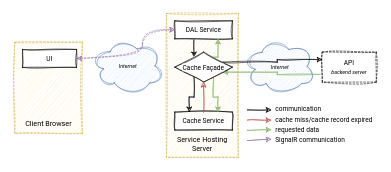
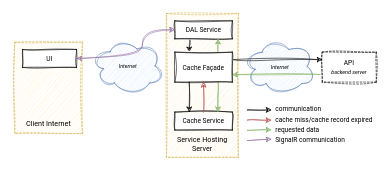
  <mxCell id="0" />
  <mxCell id="1" parent="0" />
  <mxCell id="2" value="" style="rounded=0;whiteSpace=wrap;html=1;fontFamily=Helvetica;fontSize=11;fontColor=default;labelBackgroundColor=default;fillColor=none;strokeColor=none;" parent="1" vertex="1"><mxGeometry x="20.5" y="20" width="609" height="245" as="geometry" /></mxCell>
  <mxCell id="3" value="Internet" style="ellipse;shape=cloud;whiteSpace=wrap;html=1;rounded=0;sketch=1;jiggle=2;curveFitting=1;strokeColor=#6c8ebf;align=center;verticalAlign=middle;fontFamily=Roboto;fontSize=9;labelBackgroundColor=none;fillColor=#dae8fc;fontSource=https%3A%2F%2Ffonts.googleapis.com%2Fcss%3Ffamily%3DRoboto;fontStyle=2;spacingTop=3;" parent="1" vertex="1"><mxGeometry x="406" y="63.25" width="121" height="94.5" as="geometry" /></mxCell>
  <mxCell id="4" value="&lt;div&gt;&lt;font data-font-src=&quot;https://fonts.googleapis.com/css?family=Roboto&quot; face=&quot;Roboto&quot;&gt;Service Hosting Server&lt;br&gt;&lt;/font&gt;&lt;/div&gt;" style="rounded=0;whiteSpace=wrap;html=1;fillColor=#fff2cc;strokeColor=#d6b656;dashed=1;align=center;verticalAlign=bottom;spacing=7;strokeWidth=1;sketch=1;curveFitting=1;jiggle=2;" parent="1" vertex="1"><mxGeometry x="277" y="22" width="120" height="240" as="geometry" /></mxCell>
- <mxCell id="5" value="&lt;div&gt;&lt;font data-font-src=&quot;https://fonts.googleapis.com/css?family=Roboto&quot; face=&quot;Roboto&quot;&gt;Client&lt;i&gt; &lt;/i&gt;Browser&lt;br&gt;&lt;/font&gt;&lt;/div&gt;" style="rounded=0;whiteSpace=wrap;html=1;fillColor=#fff2cc;strokeColor=#d6b656;dashed=1;align=center;verticalAlign=bottom;spacing=8;strokeWidth=1;sketch=1;curveFitting=1;jiggle=2;" parent="1" vertex="1"><mxGeometry x="24" y="70" width="113" height="152" as="geometry" /></mxCell>
+ <mxCell id="5" value="&lt;div&gt;&lt;font data-font-src=&quot;https://fonts.googleapis.com/css?family=Roboto&quot; face=&quot;Roboto&quot;&gt;Client&lt;i&gt; &lt;/i&gt;Internet&lt;br&gt;&lt;/font&gt;&lt;/div&gt;" style="rounded=0;whiteSpace=wrap;html=1;fillColor=#fff2cc;strokeColor=#d6b656;dashed=1;align=center;verticalAlign=bottom;spacing=8;strokeWidth=1;sketch=1;curveFitting=1;jiggle=2;" parent="1" vertex="1"><mxGeometry x="24" y="70" width="113" height="152" as="geometry" /></mxCell>
  <mxCell id="6" value="Internet" style="ellipse;shape=cloud;whiteSpace=wrap;html=1;rounded=0;sketch=1;jiggle=2;curveFitting=1;strokeColor=#6c8ebf;align=center;verticalAlign=middle;fontFamily=Roboto;fontSize=9;labelBackgroundColor=none;fillColor=#dae8fc;fontSource=https%3A%2F%2Ffonts.googleapis.com%2Fcss%3Ffamily%3DRoboto;fontStyle=2;spacingTop=3;" parent="1" vertex="1"><mxGeometry x="153" y="62.25" width="120" height="94.5" as="geometry" /></mxCell>
  <mxCell id="7" value="Cache Service" style="rounded=0;whiteSpace=wrap;html=1;fontFamily=Roboto;sketch=1;jiggle=2;curveFitting=1;strokeColor=default;align=center;verticalAlign=middle;fontSize=11;fontColor=default;labelBackgroundColor=default;fontSource=https%3A%2F%2Ffonts.googleapis.com%2Fcss%3Ffamily%3DRoboto;" parent="1" vertex="1"><mxGeometry x="291" y="186.5" width="96" height="30" as="geometry" /></mxCell>
  <mxCell id="8" style="edgeStyle=orthogonalEdgeStyle;rounded=0;orthogonalLoop=1;jettySize=auto;html=1;entryX=1;entryY=0.75;entryDx=0;entryDy=0;fillColor=#d5e8d4;strokeColor=#82b366;sketch=1;jiggle=2;curveFitting=1;align=center;verticalAlign=middle;fontFamily=Helvetica;fontSize=11;fontColor=default;labelBackgroundColor=default;endArrow=classic;exitX=0;exitY=0.75;exitDx=0;exitDy=0;" parent="1" source="9" target="16" edge="1"><mxGeometry relative="1" as="geometry"><mxPoint x="497" y="102" as="sourcePoint" /><Array as="points" /></mxGeometry></mxCell>
  <mxCell id="9" value="&lt;div&gt;API&lt;br&gt;&lt;i&gt;&lt;font style=&quot;font-size: 9px;&quot;&gt;backend server&lt;/font&gt;&lt;/i&gt;&lt;br&gt;&lt;/div&gt;" style="rounded=0;whiteSpace=wrap;html=1;fontFamily=Roboto;sketch=1;jiggle=2;curveFitting=1;strokeColor=default;align=center;verticalAlign=middle;fontSize=11;fontColor=default;labelBackgroundColor=default;fontSource=https%3A%2F%2Ffonts.googleapis.com%2Fcss%3Ffamily%3DRoboto;spacingRight=0;dashed=1;" parent="1" vertex="1"><mxGeometry x="537" y="86.5" width="90" height="50" as="geometry" /></mxCell>
  <mxCell id="10" style="edgeStyle=orthogonalEdgeStyle;rounded=0;sketch=1;jiggle=2;curveFitting=1;orthogonalLoop=1;jettySize=auto;html=1;exitX=0.25;exitY=1;exitDx=0;exitDy=0;entryX=0.25;entryY=0;entryDx=0;entryDy=0;strokeColor=default;align=center;verticalAlign=middle;fontFamily=Helvetica;fontSize=11;fontColor=default;labelBackgroundColor=default;endArrow=classic;" parent="1" source="11" target="16" edge="1"><mxGeometry relative="1" as="geometry" /></mxCell>
  <mxCell id="11" value="DAL Service" style="rounded=0;whiteSpace=wrap;html=1;fontFamily=Roboto;sketch=1;jiggle=2;curveFitting=1;strokeColor=default;align=center;verticalAlign=middle;fontSize=11;fontColor=default;labelBackgroundColor=default;fontSource=https%3A%2F%2Ffonts.googleapis.com%2Fcss%3Ffamily%3DRoboto;" parent="1" vertex="1"><mxGeometry x="291" y="34.25" width="96" height="30" as="geometry" /></mxCell>
  <mxCell id="12" style="edgeStyle=orthogonalEdgeStyle;rounded=0;orthogonalLoop=1;jettySize=auto;html=1;exitX=0.75;exitY=0;exitDx=0;exitDy=0;entryX=0.75;entryY=1;entryDx=0;entryDy=0;sketch=1;jiggle=2;curveFitting=1;strokeColor=#82b366;align=center;verticalAlign=middle;fontFamily=Helvetica;fontSize=11;fontColor=default;labelBackgroundColor=default;endArrow=classic;fillColor=#d5e8d4;" parent="1" source="16" target="11" edge="1"><mxGeometry relative="1" as="geometry" /></mxCell>
  <mxCell id="13" style="edgeStyle=orthogonalEdgeStyle;rounded=0;orthogonalLoop=1;jettySize=auto;html=1;exitX=0.75;exitY=1;exitDx=0;exitDy=0;entryX=0.75;entryY=0;entryDx=0;entryDy=0;sketch=1;jiggle=2;curveFitting=1;strokeColor=#82b366;align=center;verticalAlign=middle;fontFamily=Helvetica;fontSize=11;fontColor=default;labelBackgroundColor=default;endArrow=classic;fillColor=#d5e8d4;" parent="1" source="16" target="7" edge="1"><mxGeometry relative="1" as="geometry" /></mxCell>
  <mxCell id="14" style="edgeStyle=orthogonalEdgeStyle;rounded=0;orthogonalLoop=1;jettySize=auto;html=1;exitX=0.25;exitY=1;exitDx=0;exitDy=0;entryX=0.25;entryY=0;entryDx=0;entryDy=0;sketch=1;curveFitting=1;jiggle=2;" parent="1" source="16" target="7" edge="1"><mxGeometry relative="1" as="geometry" /></mxCell>
  <mxCell id="15" style="edgeStyle=orthogonalEdgeStyle;rounded=0;sketch=1;jiggle=2;curveFitting=1;orthogonalLoop=1;jettySize=auto;html=1;exitX=1;exitY=0.25;exitDx=0;exitDy=0;entryX=0;entryY=0.25;entryDx=0;entryDy=0;strokeColor=default;align=center;verticalAlign=middle;fontFamily=Helvetica;fontSize=11;fontColor=default;labelBackgroundColor=default;endArrow=classic;" parent="1" source="16" target="9" edge="1"><mxGeometry relative="1" as="geometry" /></mxCell>
- <mxCell id="16" value="Cache Façade" style="rhombus;whiteSpace=wrap;html=1;fontFamily=Roboto;sketch=1;jiggle=2;curveFitting=1;strokeColor=default;align=center;verticalAlign=middle;fontSize=11;fontColor=default;labelBackgroundColor=default;fontSource=https%3A%2F%2Ffonts.googleapis.com%2Fcss%3Ffamily%3DRoboto;" parent="1" vertex="1"><mxGeometry x="291" y="86.5" width="96" height="50" as="geometry" /></mxCell>
+ <mxCell id="16" value="Cache Façade" style="rounded=0;whiteSpace=wrap;html=1;fontFamily=Roboto;sketch=1;jiggle=2;curveFitting=1;strokeColor=default;align=center;verticalAlign=middle;fontSize=11;fontColor=default;labelBackgroundColor=default;fontSource=https%3A%2F%2Ffonts.googleapis.com%2Fcss%3Ffamily%3DRoboto;" parent="1" vertex="1"><mxGeometry x="291" y="86.5" width="96" height="50" as="geometry" /></mxCell>
  <mxCell id="17" value="" style="endArrow=classic;html=1;rounded=0;sketch=1;curveFitting=1;jiggle=2;fontFamily=Roboto;fontSource=https%3A%2F%2Ffonts.googleapis.com%2Fcss%3Ffamily%3DRoboto;align=left;spacingTop=0;" parent="1" edge="1"><mxGeometry width="50" height="50" relative="1" as="geometry"><mxPoint x="412" y="182.93" as="sourcePoint" /><mxPoint x="452" y="182.93" as="targetPoint" /></mxGeometry></mxCell>
  <mxCell id="18" value="communication" style="edgeLabel;html=1;align=left;verticalAlign=middle;resizable=0;points=[];spacingLeft=45;spacingBottom=2;fontFamily=Roboto;fontSource=https%3A%2F%2Ffonts.googleapis.com%2Fcss%3Ffamily%3DRoboto;" parent="17" vertex="1" connectable="0"><mxGeometry x="-0.2" relative="1" as="geometry"><mxPoint x="-16" as="offset" /></mxGeometry></mxCell>
  <mxCell id="19" value="UI" style="rounded=0;whiteSpace=wrap;html=1;fontFamily=Roboto;sketch=1;jiggle=2;curveFitting=1;strokeColor=default;align=center;verticalAlign=middle;fontSize=11;fontColor=default;labelBackgroundColor=default;fontSource=https%3A%2F%2Ffonts.googleapis.com%2Fcss%3Ffamily%3DRoboto;" parent="1" vertex="1"><mxGeometry x="37" y="82" width="90" height="30" as="geometry" /></mxCell>
  <mxCell id="20" value="" style="endArrow=classic;html=1;rounded=0;sketch=1;curveFitting=1;jiggle=2;fontFamily=Roboto;fontSource=https%3A%2F%2Ffonts.googleapis.com%2Fcss%3Ffamily%3DRoboto;align=left;spacingTop=0;fillColor=#f8cecc;strokeColor=#b85450;" parent="1" edge="1"><mxGeometry width="50" height="50" relative="1" as="geometry"><mxPoint x="412" y="199.93" as="sourcePoint" /><mxPoint x="452" y="199.93" as="targetPoint" /></mxGeometry></mxCell>
  <mxCell id="21" value="cache miss/cache record expired" style="edgeLabel;html=1;align=left;verticalAlign=middle;resizable=0;points=[];spacingLeft=45;spacingBottom=2;fontFamily=Roboto;fontSource=https%3A%2F%2Ffonts.googleapis.com%2Fcss%3Ffamily%3DRoboto;" parent="20" vertex="1" connectable="0"><mxGeometry x="-0.2" relative="1" as="geometry"><mxPoint x="-16" as="offset" /></mxGeometry></mxCell>
  <mxCell id="22" value="" style="endArrow=classic;html=1;rounded=0;sketch=1;curveFitting=1;jiggle=2;fontFamily=Roboto;fontSource=https%3A%2F%2Ffonts.googleapis.com%2Fcss%3Ffamily%3DRoboto;align=left;spacingTop=0;fillColor=#d5e8d4;strokeColor=#82b366;" parent="1" edge="1"><mxGeometry width="50" height="50" relative="1" as="geometry"><mxPoint x="412" y="216.93" as="sourcePoint" /><mxPoint x="452" y="215.93" as="targetPoint" /></mxGeometry></mxCell>
  <mxCell id="23" value="requested data" style="edgeLabel;html=1;align=left;verticalAlign=middle;resizable=0;points=[];spacingLeft=45;spacingBottom=2;fontFamily=Roboto;fontSource=https%3A%2F%2Ffonts.googleapis.com%2Fcss%3Ffamily%3DRoboto;" parent="22" vertex="1" connectable="0"><mxGeometry x="-0.2" relative="1" as="geometry"><mxPoint x="-16" as="offset" /></mxGeometry></mxCell>
  <mxCell id="24" style="edgeStyle=orthogonalEdgeStyle;rounded=0;orthogonalLoop=1;jettySize=auto;html=1;exitX=0.5;exitY=0;exitDx=0;exitDy=0;entryX=0.5;entryY=1;entryDx=0;entryDy=0;sketch=1;jiggle=2;curveFitting=1;strokeColor=#b85450;align=center;verticalAlign=middle;fontFamily=Helvetica;fontSize=11;fontColor=default;labelBackgroundColor=default;endArrow=classic;fillColor=#f8cecc;" parent="1" source="7" target="16" edge="1"><mxGeometry relative="1" as="geometry" /></mxCell>
- <mxCell id="25" style="edgeStyle=orthogonalEdgeStyle;rounded=0;sketch=1;jiggle=2;curveFitting=1;orthogonalLoop=1;jettySize=auto;html=1;exitX=1;exitY=0.5;exitDx=0;exitDy=0;entryX=0;entryY=0.5;entryDx=0;entryDy=0;strokeColor=#9673a6;align=center;verticalAlign=middle;fontFamily=Helvetica;fontSize=11;fontColor=default;labelBackgroundColor=default;endArrow=classic;curved=1;startArrow=classic;startFill=1;fillColor=#e1d5e7;dashed=1;" parent="1" source="19" target="11" edge="1"><mxGeometry relative="1" as="geometry"><Array as="points"><mxPoint x="237" y="97" /><mxPoint x="237" y="49" /></Array></mxGeometry></mxCell>
+ <mxCell id="25" style="edgeStyle=orthogonalEdgeStyle;rounded=0;sketch=1;jiggle=2;curveFitting=1;orthogonalLoop=1;jettySize=auto;html=1;exitX=1;exitY=0.5;exitDx=0;exitDy=0;entryX=0;entryY=0.5;entryDx=0;entryDy=0;strokeColor=#9673a6;align=center;verticalAlign=middle;fontFamily=Helvetica;fontSize=11;fontColor=default;labelBackgroundColor=default;endArrow=classic;curved=1;startArrow=classic;startFill=1;fillColor=#e1d5e7;" parent="1" source="19" target="11" edge="1"><mxGeometry relative="1" as="geometry"><Array as="points"><mxPoint x="237" y="97" /><mxPoint x="237" y="49" /></Array></mxGeometry></mxCell>
  <mxCell id="26" value="" style="endArrow=classic;html=1;rounded=0;sketch=1;curveFitting=1;jiggle=2;fontFamily=Roboto;fontSource=https%3A%2F%2Ffonts.googleapis.com%2Fcss%3Ffamily%3DRoboto;align=left;spacingTop=0;fillColor=#e1d5e7;strokeColor=#9673a6;" parent="1" edge="1"><mxGeometry width="50" height="50" relative="1" as="geometry"><mxPoint x="412" y="233.93" as="sourcePoint" /><mxPoint x="452" y="231.93" as="targetPoint" /></mxGeometry></mxCell>
  <mxCell id="27" value="SignalR communication" style="edgeLabel;html=1;align=left;verticalAlign=middle;resizable=0;points=[];spacingLeft=45;spacingBottom=2;fontFamily=Roboto;fontSource=https%3A%2F%2Ffonts.googleapis.com%2Fcss%3Ffamily%3DRoboto;" parent="26" vertex="1" connectable="0"><mxGeometry x="-0.2" relative="1" as="geometry"><mxPoint x="-16" as="offset" /></mxGeometry></mxCell>
